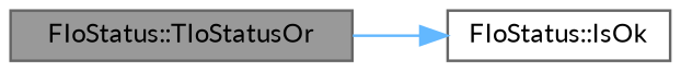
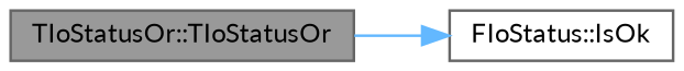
  digraph {
    rankdir=LR
    fontname=Lato
    node [fontname=Lato fontsize=10 shape=box style=filled]
-   n1 [color=gray40 fillcolor=grey60 fontcolor=black height=0.2 label="FIoStatus::TIoStatusOr" width=0.4]
+   n1 [color=gray40 fillcolor=grey60 fontcolor=black height=0.2 label="TIoStatusOr::TIoStatusOr" width=0.4]
    n2 [color=grey40 fillcolor=white height=0.2 label="FIoStatus::IsOk" width=0.4]
    n1 -> n2 [color=steelblue1 fontname=Lato fontsize=10 labelfontname=Helvetica labelfontsize=10 style=solid]
  }
